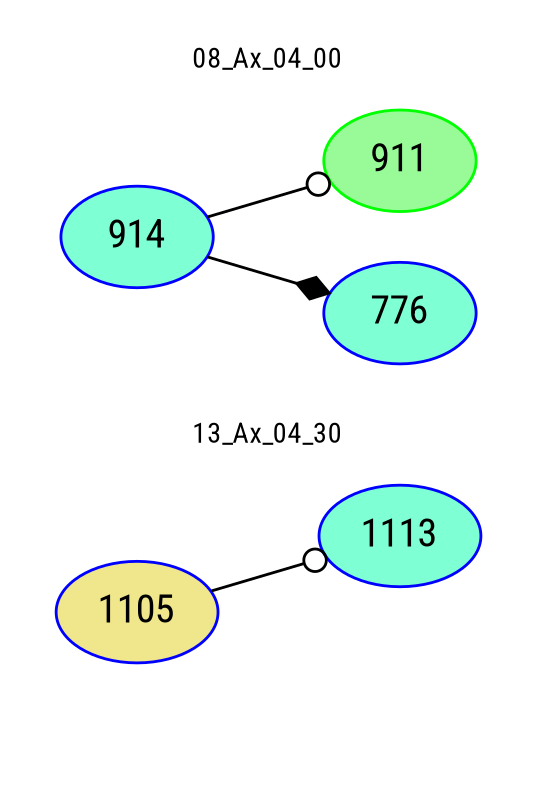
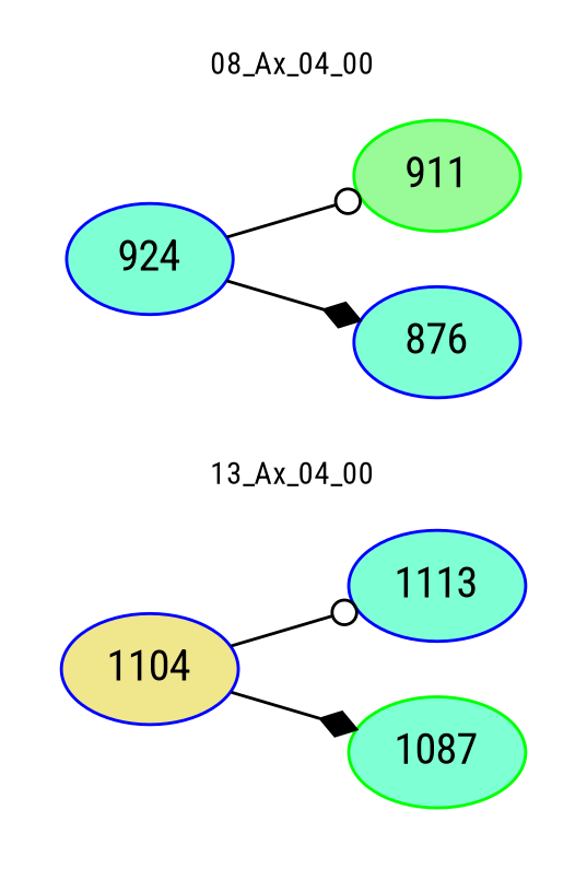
  digraph {
    fontname="Roboto Condensed"
    rankdir=LR
    node [color=blue fillcolor=aquamarine fontname="Roboto Condensed" style=filled]
    edge [arrowhead=diamond color=black fontname="Roboto Condensed"]
-   n1 [fillcolor=khaki label=1105]
+   n1 [fillcolor=khaki label=1104]
+   n2 [color=green label=1087]
    n3 [label=1113]
-   n4 [label=914]
-   n5 [label=776]
+   n4 [label=924]
+   n5 [label=876]
    n6 [color=green fillcolor=palegreen label=911]
    subgraph cluster_1 {
      color=white
      fontsize=10
-     label="13_Ax_04_30"
+     label="13_Ax_04_00"
      n1
+     n2
      n3
    }
    subgraph cluster_2 {
      color=white
      fontsize=10
      label="08_Ax_04_00"
      n4
      n5
      n6
    }
+   n1 -> n2
    n1 -> n3 [arrowhead=odot]
    n4 -> n5
    n4 -> n6 [arrowhead=odot]
  }
